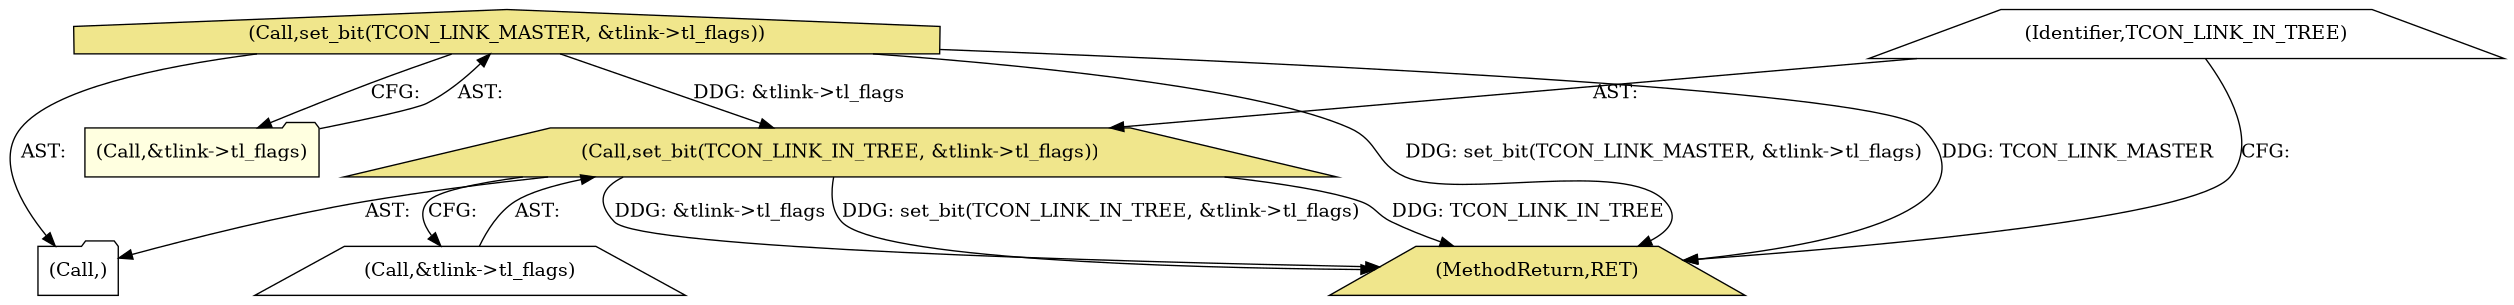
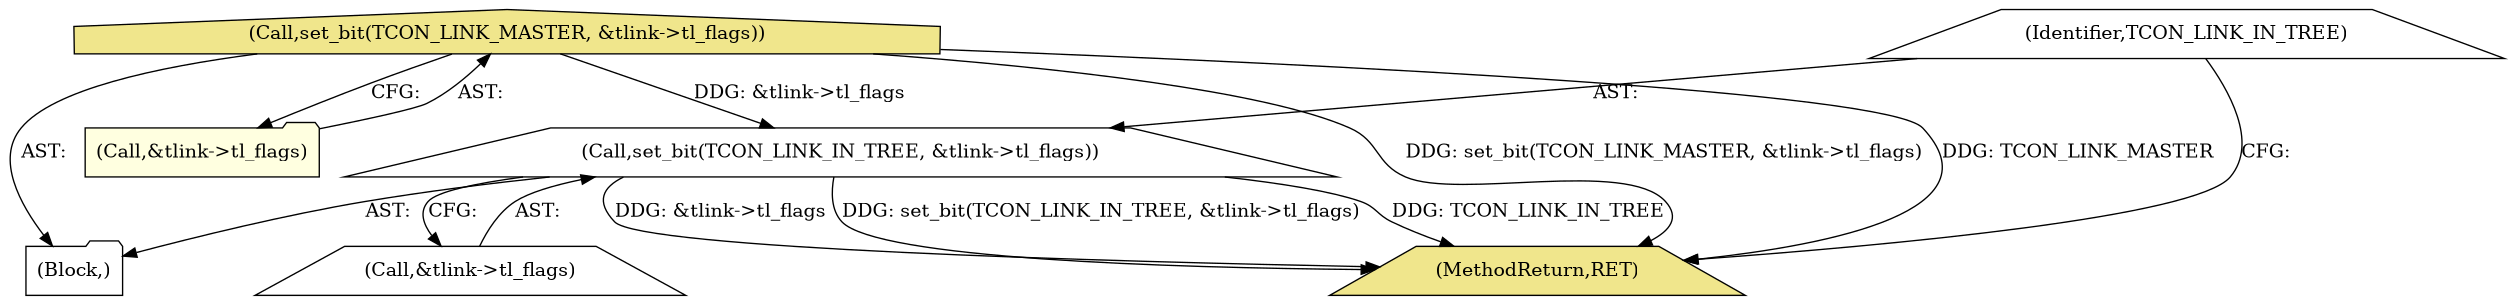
  digraph {
    node [fillcolor=white shape=trapezium style=filled]
    n1 [fillcolor=khaki label="(Call,set_bit(TCON_LINK_MASTER, &tlink->tl_flags))" shape=house]
-   n2 [fillcolor=khaki label="(Call,set_bit(TCON_LINK_IN_TREE, &tlink->tl_flags))"]
+   n2 [label="(Call,set_bit(TCON_LINK_IN_TREE, &tlink->tl_flags))"]
    n3 [fillcolor=lightyellow label="(Call,&tlink->tl_flags)" shape=folder]
-   n4 [label="(Call,)" shape=folder]
+   n4 [label="(Block,)" shape=folder]
    n5 [fillcolor=khaki label="(MethodReturn,RET)"]
    n6 [label="(Call,&tlink->tl_flags)"]
    n7 [label="(Identifier,TCON_LINK_IN_TREE)"]
    n1 -> n2 [label="DDG: &tlink->tl_flags"]
    n1 -> n3 [label="CFG: "]
    n1 -> n4 [label="AST: "]
    n1 -> n5 [label="DDG: set_bit(TCON_LINK_MASTER, &tlink->tl_flags)"]
    n1 -> n5 [label="DDG: TCON_LINK_MASTER"]
    n2 -> n4 [label="AST: "]
    n2 -> n5 [label="DDG: set_bit(TCON_LINK_IN_TREE, &tlink->tl_flags)"]
    n2 -> n5 [label="DDG: TCON_LINK_IN_TREE"]
    n2 -> n5 [label="DDG: &tlink->tl_flags"]
    n2 -> n6 [label="CFG: "]
    n3 -> n1 [label="AST: "]
    n6 -> n2 [label="AST: "]
    n7 -> n2 [label="AST: "]
    n7 -> n5 [label="CFG: "]
  }
